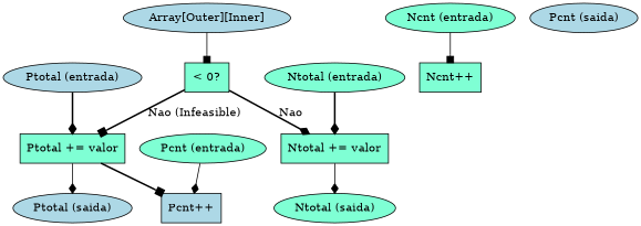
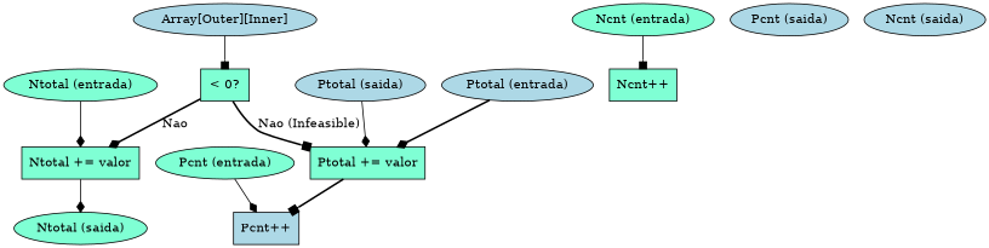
  digraph {
    node [fillcolor=aquamarine shape=ellipse style=filled]
    edge [arrowhead=diamond style=solid]
    n1 [fillcolor=lightblue label="Array[Outer][Inner]"]
    n2 [label="< 0?" shape=box]
    n3 [label="Ptotal += valor" shape=box]
    n4 [label="Ntotal += valor" shape=box]
    n5 [fillcolor=lightblue label="Ptotal (entrada)"]
    n6 [fillcolor=lightblue label="Pcnt++" shape=box]
    n7 [fillcolor=lightblue label="Ptotal (saida)"]
    n8 [label="Ntotal (entrada)"]
    n9 [label="Ntotal (saida)"]
    n10 [label="Pcnt (entrada)"]
    n11 [label="Ncnt (entrada)"]
    n12 [label="Ncnt++" shape=box]
    n13 [fillcolor=lightblue label="Pcnt (saida)"]
+   n14 [fillcolor=lightblue label="Ncnt (saida)"]
    n1 -> n2 [arrowhead=box]
    n2 -> n3 [arrowhead=box label="Nao (Infeasible)" style=bold]
    n2 -> n4 [label=Nao style=bold]
    n3 -> n6 [arrowhead=box style=bold]
-   n3 -> n7
+   n7 -> n3
    n4 -> n9
    n5 -> n3 [style=bold]
-   n8 -> n4 [style=bold]
+   n8 -> n4
    n10 -> n6
    n11 -> n12 [arrowhead=box]
  }
